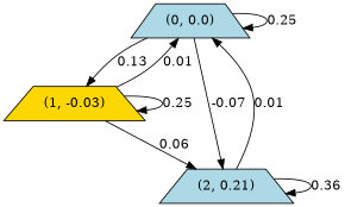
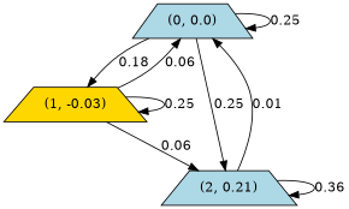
  digraph {
    node [fillcolor=lightblue shape=trapezium style=filled]
    n1 [label="(0, 0.0)"]
    n2 [fillcolor=gold label="(1, -0.03)"]
    n3 [label="(2, 0.21)"]
    n1 -> n1 [label=0.25]
-   n1 -> n2 [label=0.13]
-   n1 -> n3 [label=-0.07]
-   n2 -> n1 [label=0.01]
+   n1 -> n2 [label=0.18]
+   n1 -> n3 [label=0.25]
+   n2 -> n1 [label=0.06]
    n2 -> n2 [label=0.25]
    n2 -> n3 [label=0.06]
    n3 -> n1 [label=0.01]
    n3 -> n3 [label=0.36]
  }
